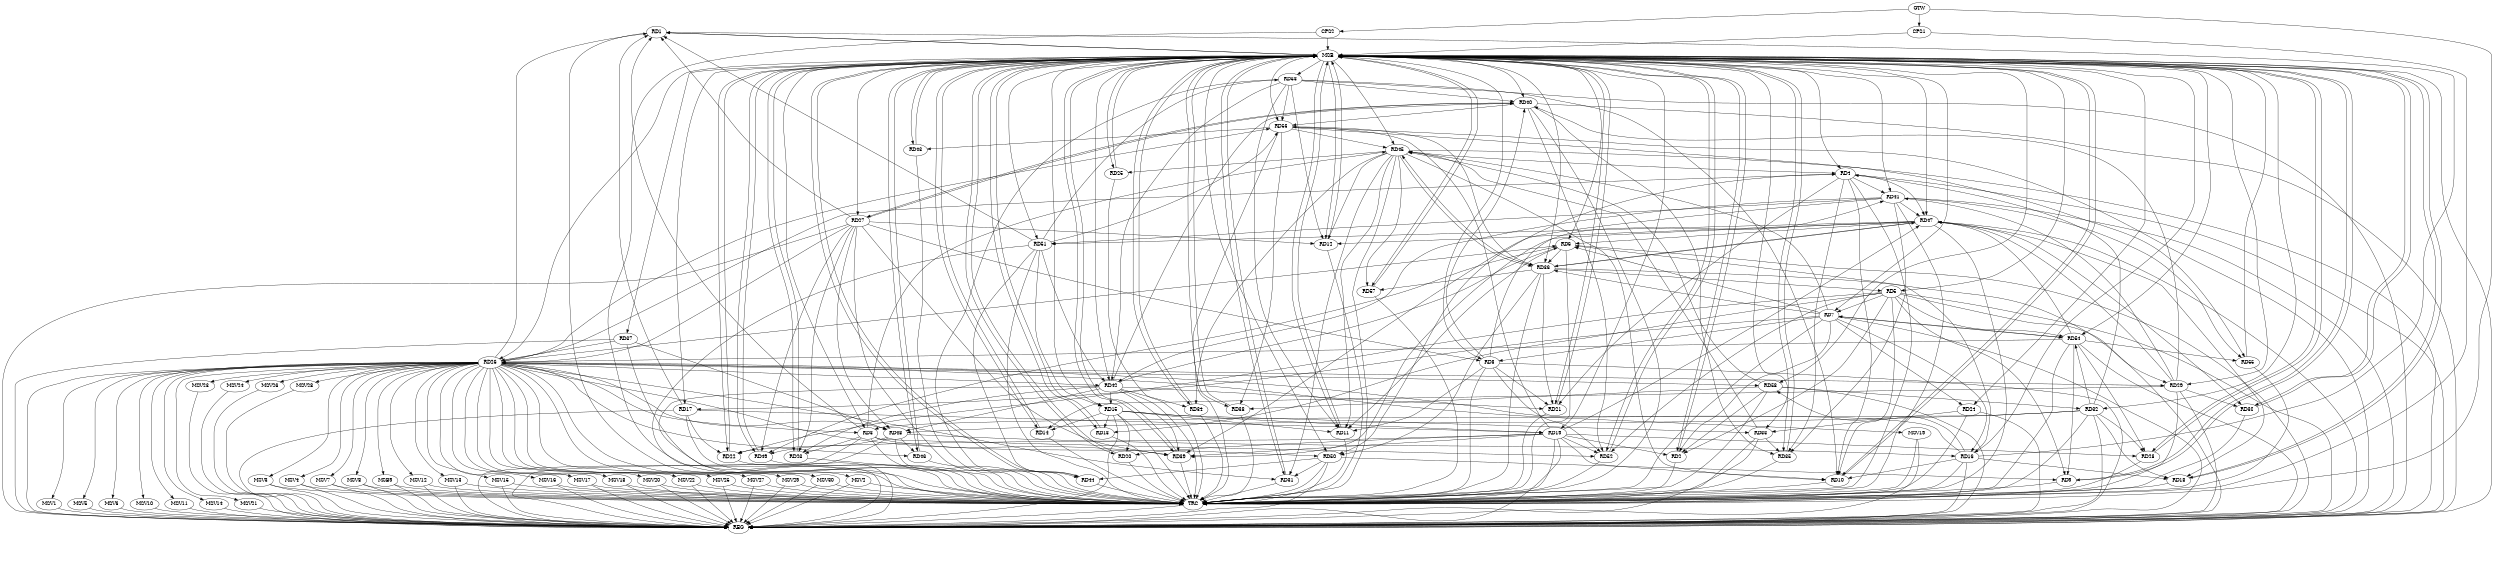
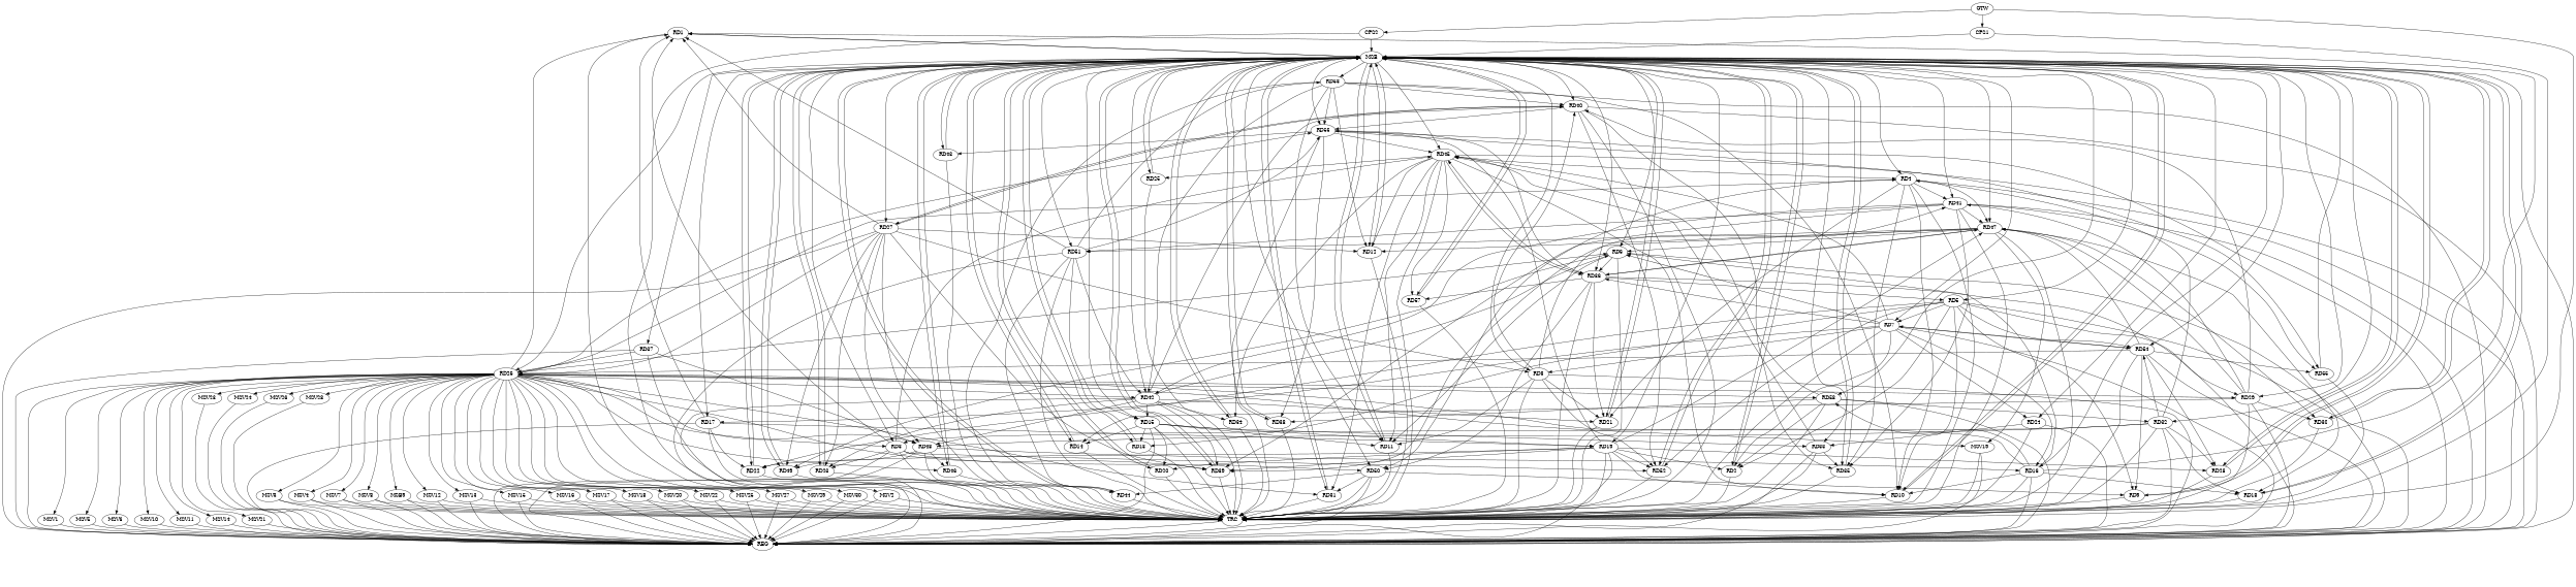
  strict digraph {
    fontname="DejaVu Serif"
    node [fontname="DejaVu Serif"]
    edge [fontname="DejaVu Serif"]
    n1 [label=RD1]
    n2 [label=MSB]
    n3 [label=TRC]
    n4 [label=RD2]
    n5 [label=RD3]
    n6 [label=RD23]
    n7 [label=RD45]
    n8 [label=RD50]
    n9 [label=RD52]
    n10 [label=REG]
    n11 [label=RD4]
    n12 [label=RD10]
    n13 [label=RD21]
    n14 [label=RD35]
    n15 [label=RD41]
    n16 [label=RD47]
    n17 [label=RD5]
    n18 [label=RD7]
    n19 [label=RD9]
    n20 [label=RD13]
    n21 [label=RD22]
    n22 [label=RD29]
    n23 [label=RD54]
    n24 [label=RD6]
    n25 [label=RD11]
    n26 [label=RD36]
    n27 [label=RD49]
    n28 [label=RD8]
    n29 [label=RD16]
    n30 [label=RD17]
    n31 [label=RD24]
    n32 [label=RD40]
    n33 [label=RD12]
    n34 [label=RD14]
    n35 [label=RD15]
    n36 [label=RD19]
    n37 [label=RD20]
    n38 [label=RD33]
    n39 [label=RD18]
    n40 [label=RD26]
    n41 [label=RD58]
    n42 [label=RD28]
    n43 [label=RD39]
    n44 [label=RD56]
    n45 [label=RD25]
    n46 [label=RD31]
    n47 [label=RD42]
    n48 [label=RD46]
    n49 [label=RD27]
    n50 [label=RD30]
    n51 [label=RD32]
    n52 [label=RD34]
    n53 [label=RD57]
    n54 [label=RD37]
    n55 [label=RD38]
    n56 [label=RD51]
    n57 [label=RD43]
    n58 [label=RD44]
    n59 [label=RD53]
    n60 [label=RD55]
    n61 [label=RD48]
    n62 [label=MSV1]
    n63 [label=MSV2]
    n64 [label=MSV3]
    n65 [label=MSV4]
    n66 [label=MSV5]
    n67 [label=MSV6]
    n68 [label=MSV7]
    n69 [label=MSV8]
    n70 [label=MSB9]
    n71 [label=MSV10]
    n72 [label=MSV11]
    n73 [label=MSV12]
    n74 [label=MSV13]
    n75 [label=MSV14]
    n76 [label=MSV15]
    n77 [label=MSV16]
    n78 [label=MSV17]
    n79 [label=MSV18]
    n80 [label=MSV19]
    n81 [label=MSV20]
    n82 [label=MSV21]
    n83 [label=MSV22]
    n84 [label=MSV23]
    n85 [label=MSV24]
    n86 [label=MSV25]
    n87 [label=MSV26]
    n88 [label=MSV27]
    n89 [label=MSV28]
    n90 [label=MSV29]
    n91 [label=MSV30]
    n92 [label=CPS1]
    n93 [label=CPS2]
    n94 [label=GTW]
    n1 -> n2
    n1 -> n3
    n2 -> n1
    n2 -> n4
    n2 -> n5
    n2 -> n6
    n2 -> n7
    n2 -> n8
    n2 -> n9
    n2 -> n10
    n2 -> n11
    n2 -> n12
    n2 -> n13
    n2 -> n14
    n2 -> n15
    n2 -> n16
    n2 -> n17
    n2 -> n18
    n2 -> n19
    n2 -> n20
    n2 -> n21
    n2 -> n22
    n2 -> n23
    n2 -> n24
    n2 -> n25
    n2 -> n26
    n2 -> n27
    n2 -> n28
    n2 -> n29
    n2 -> n30
    n2 -> n31
    n2 -> n32
    n2 -> n33
    n2 -> n34
    n2 -> n35
    n2 -> n36
    n2 -> n37
    n2 -> n38
    n2 -> n39
    n2 -> n40
    n2 -> n41
    n2 -> n42
    n2 -> n43
    n2 -> n44
    n2 -> n45
    n2 -> n46
    n2 -> n47
    n2 -> n48
    n2 -> n49
    n2 -> n50
    n2 -> n51
    n2 -> n52
    n2 -> n53
    n2 -> n54
    n2 -> n55
    n2 -> n56
    n2 -> n57
    n2 -> n58
    n2 -> n59
    n3 -> n10
    n4 -> n2
    n4 -> n3
    n5 -> n1
    n5 -> n3
    n5 -> n6
    n5 -> n7
    n5 -> n8
    n5 -> n9
    n5 -> n10
    n6 -> n2
    n6 -> n3
    n7 -> n3
    n7 -> n10
    n7 -> n11
    n7 -> n12
    n7 -> n25
    n7 -> n26
    n7 -> n33
    n7 -> n45
    n7 -> n46
    n7 -> n52
    n7 -> n53
    n8 -> n3
    n8 -> n10
    n8 -> n19
    n8 -> n46
    n8 -> n58
    n9 -> n2
    n9 -> n3
    n11 -> n3
    n11 -> n8
    n11 -> n10
    n11 -> n12
    n11 -> n13
    n11 -> n14
    n11 -> n15
    n11 -> n16
    n12 -> n2
    n12 -> n3
    n13 -> n2
    n13 -> n3
    n14 -> n2
    n14 -> n3
    n15 -> n3
    n15 -> n10
    n15 -> n14
    n15 -> n16
    n15 -> n43
    n15 -> n47
    n15 -> n56
    n15 -> n60
    n16 -> n3
-   n16 -> n10
+   n16 -> n80
    n16 -> n24
    n16 -> n26
    n16 -> n33
    n16 -> n39
    n16 -> n43
    n16 -> n50
    n16 -> n56
    n17 -> n4
    n17 -> n9
    n17 -> n10
    n17 -> n12
    n17 -> n18
    n17 -> n19
    n17 -> n20
    n17 -> n21
    n17 -> n22
    n17 -> n23
    n18 -> n3
    n18 -> n4
    n18 -> n7
    n18 -> n10
    n18 -> n23
    n18 -> n24
    n18 -> n26
    n18 -> n28
    n18 -> n29
    n18 -> n30
    n18 -> n31
    n19 -> n2
    n19 -> n3
    n20 -> n2
    n20 -> n3
    n21 -> n2
    n21 -> n3
    n22 -> n3
    n22 -> n10
    n22 -> n15
    n22 -> n16
    n22 -> n32
    n22 -> n34
    n22 -> n50
    n23 -> n3
    n23 -> n10
    n23 -> n16
    n23 -> n18
    n23 -> n19
    n23 -> n40
    n23 -> n42
    n23 -> n60
    n24 -> n3
    n24 -> n10
    n24 -> n25
    n24 -> n26
    n24 -> n27
    n25 -> n2
    n25 -> n3
    n26 -> n3
    n26 -> n7
    n26 -> n8
    n26 -> n10
    n26 -> n13
    n26 -> n16
    n26 -> n17
    n26 -> n53
    n27 -> n2
    n27 -> n3
    n28 -> n3
    n28 -> n9
    n28 -> n10
    n28 -> n13
    n28 -> n15
    n28 -> n25
    n28 -> n32
    n29 -> n1
    n29 -> n3
    n29 -> n10
    n29 -> n12
    n29 -> n24
    n29 -> n39
    n29 -> n40
    n29 -> n41
    n30 -> n1
    n30 -> n3
    n30 -> n10
    n30 -> n21
    n30 -> n36
    n31 -> n3
    n31 -> n10
    n31 -> n38
    n32 -> n3
    n32 -> n9
    n32 -> n10
    n32 -> n14
    n32 -> n44
    n32 -> n49
    n33 -> n2
    n33 -> n3
    n34 -> n2
    n34 -> n3
    n35 -> n3
    n35 -> n10
    n35 -> n20
    n35 -> n25
    n35 -> n34
    n35 -> n36
    n35 -> n37
    n35 -> n38
    n36 -> n3
    n36 -> n4
    n36 -> n9
    n36 -> n10
    n36 -> n12
    n36 -> n16
    n36 -> n21
    n36 -> n37
    n36 -> n42
    n36 -> n43
    n36 -> n44
    n37 -> n2
    n37 -> n3
    n38 -> n3
    n38 -> n7
    n38 -> n10
    n38 -> n14
    n39 -> n2
    n39 -> n3
    n40 -> n1
    n40 -> n3
    n40 -> n5
    n40 -> n10
    n40 -> n11
    n40 -> n22
    n40 -> n24
    n40 -> n41
    n40 -> n43
    n40 -> n44
    n40 -> n46
    n40 -> n47
    n40 -> n48
    n40 -> n61
    n40 -> n62
    n40 -> n63
    n40 -> n64
    n40 -> n65
    n40 -> n66
    n40 -> n67
    n40 -> n68
    n40 -> n69
    n40 -> n70
    n40 -> n71
    n40 -> n72
    n40 -> n73
    n40 -> n74
    n40 -> n75
    n40 -> n76
    n40 -> n77
    n40 -> n78
    n40 -> n79
    n40 -> n80
    n40 -> n81
    n40 -> n82
    n40 -> n83
    n40 -> n84
    n40 -> n85
    n40 -> n86
    n40 -> n87
    n40 -> n88
    n40 -> n89
    n40 -> n90
    n40 -> n91
    n41 -> n3
    n41 -> n4
    n41 -> n7
    n41 -> n10
    n41 -> n51
    n41 -> n55
    n42 -> n2
    n42 -> n3
    n43 -> n2
    n43 -> n3
    n44 -> n3
    n44 -> n7
    n44 -> n10
    n44 -> n26
    n44 -> n55
    n44 -> n57
    n44 -> n60
    n45 -> n2
    n45 -> n3
    n46 -> n2
    n46 -> n3
    n47 -> n3
    n47 -> n6
    n47 -> n10
    n47 -> n13
    n47 -> n24
    n47 -> n32
    n47 -> n35
    n47 -> n43
    n47 -> n52
    n47 -> n61
    n48 -> n2
    n48 -> n3
    n49 -> n1
    n49 -> n3
    n49 -> n6
    n49 -> n10
    n49 -> n27
    n49 -> n28
    n49 -> n32
    n49 -> n33
    n49 -> n40
    n49 -> n43
    n49 -> n61
    n50 -> n2
    n50 -> n3
    n51 -> n3
    n51 -> n5
    n51 -> n10
    n51 -> n11
    n51 -> n23
    n51 -> n39
    n51 -> n42
    n51 -> n61
    n52 -> n2
    n52 -> n3
    n53 -> n2
    n53 -> n3
    n54 -> n3
    n54 -> n10
    n54 -> n40
    n54 -> n61
    n55 -> n2
    n55 -> n3
    n56 -> n1
    n56 -> n3
    n56 -> n10
    n56 -> n35
    n56 -> n44
    n56 -> n47
    n56 -> n58
    n56 -> n59
    n57 -> n2
    n57 -> n3
    n58 -> n2
    n58 -> n3
    n59 -> n3
    n59 -> n10
    n59 -> n12
    n59 -> n25
    n59 -> n32
    n59 -> n33
    n59 -> n44
    n59 -> n47
    n60 -> n2
    n60 -> n3
    n61 -> n3
    n61 -> n10
    n61 -> n27
    n61 -> n29
    n61 -> n48
    n62 -> n10
    n63 -> n3
    n63 -> n10
    n64 -> n3
    n64 -> n10
    n65 -> n3
    n65 -> n10
    n66 -> n10
    n67 -> n10
    n68 -> n3
    n68 -> n10
    n69 -> n3
    n69 -> n10
    n70 -> n3
    n70 -> n10
    n71 -> n10
    n72 -> n10
    n73 -> n3
    n73 -> n10
    n74 -> n3
    n74 -> n10
    n75 -> n10
    n76 -> n3
    n76 -> n10
    n77 -> n3
    n77 -> n10
    n78 -> n3
    n78 -> n10
    n79 -> n3
    n79 -> n10
    n80 -> n3
    n80 -> n10
    n81 -> n3
    n81 -> n10
    n82 -> n10
    n83 -> n3
    n83 -> n10
    n84 -> n10
    n85 -> n10
    n86 -> n3
    n86 -> n10
    n87 -> n10
    n88 -> n3
    n88 -> n10
    n89 -> n10
    n90 -> n3
    n90 -> n10
    n91 -> n3
    n91 -> n10
    n92 -> n2
    n92 -> n3
    n93 -> n2
    n93 -> n3
    n94 -> n3
    n94 -> n92
    n94 -> n93
  }
